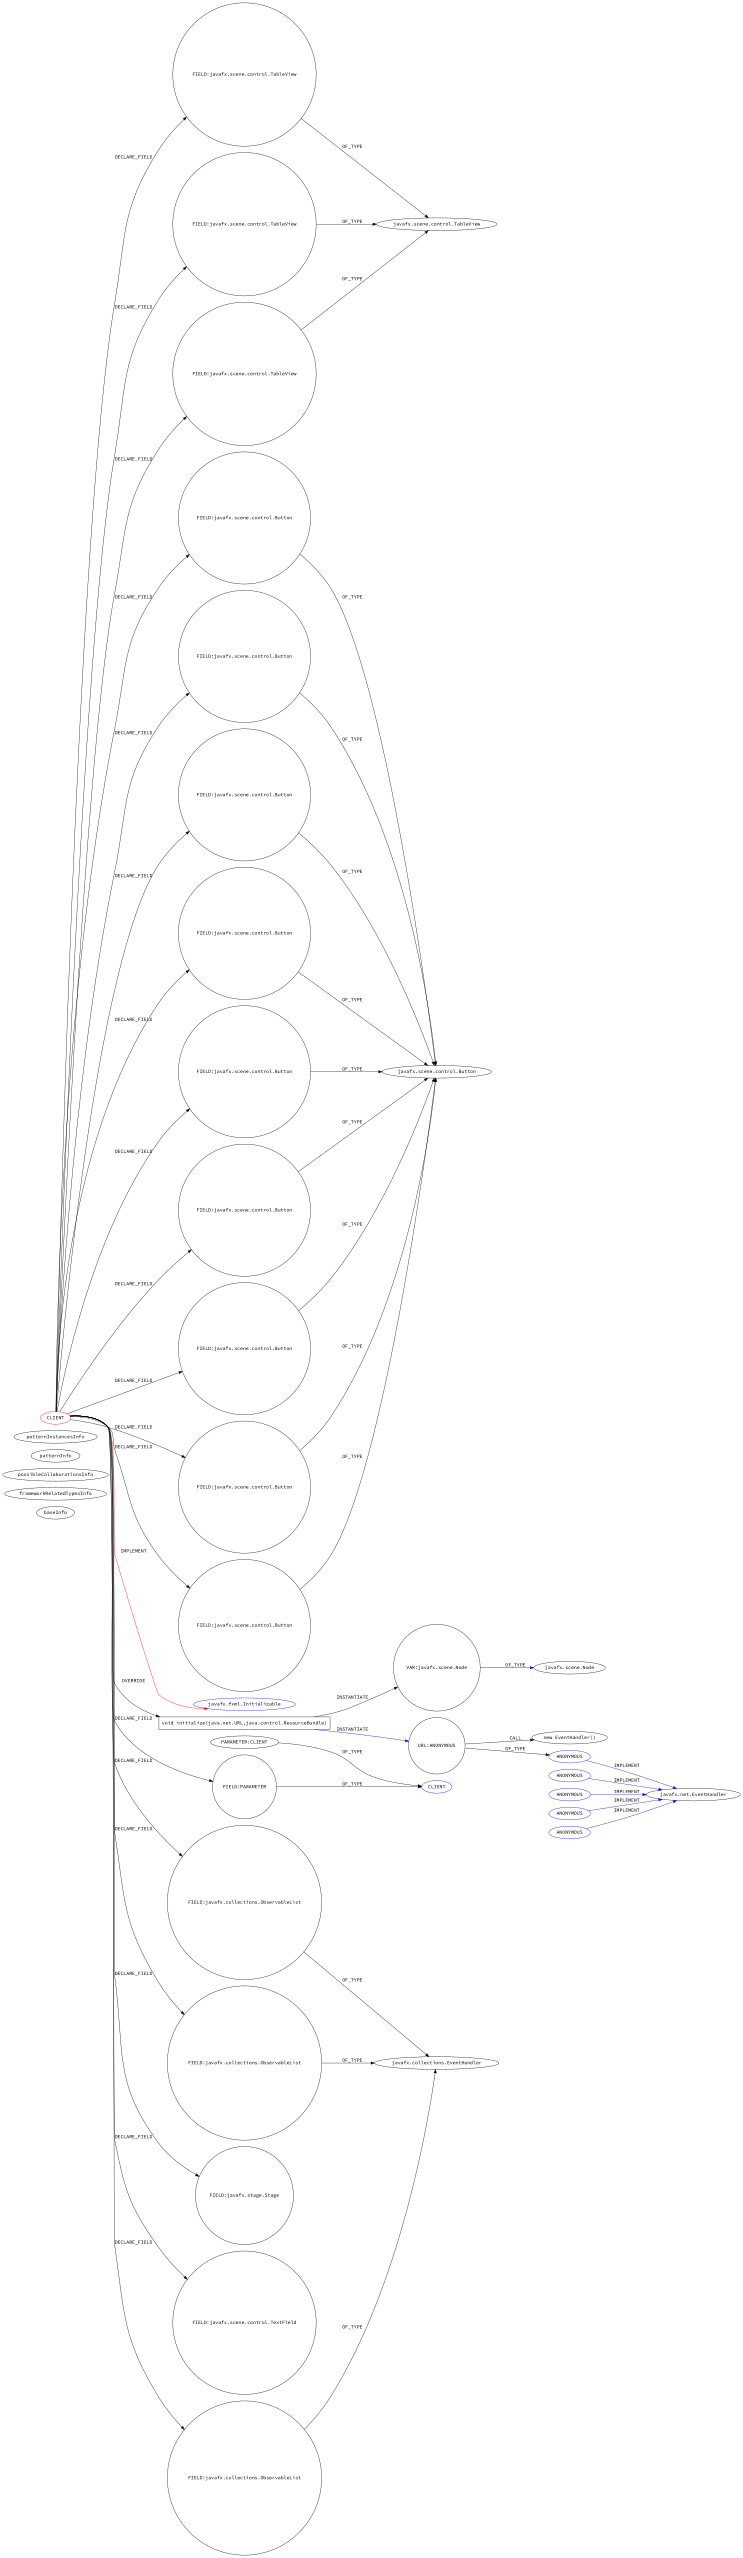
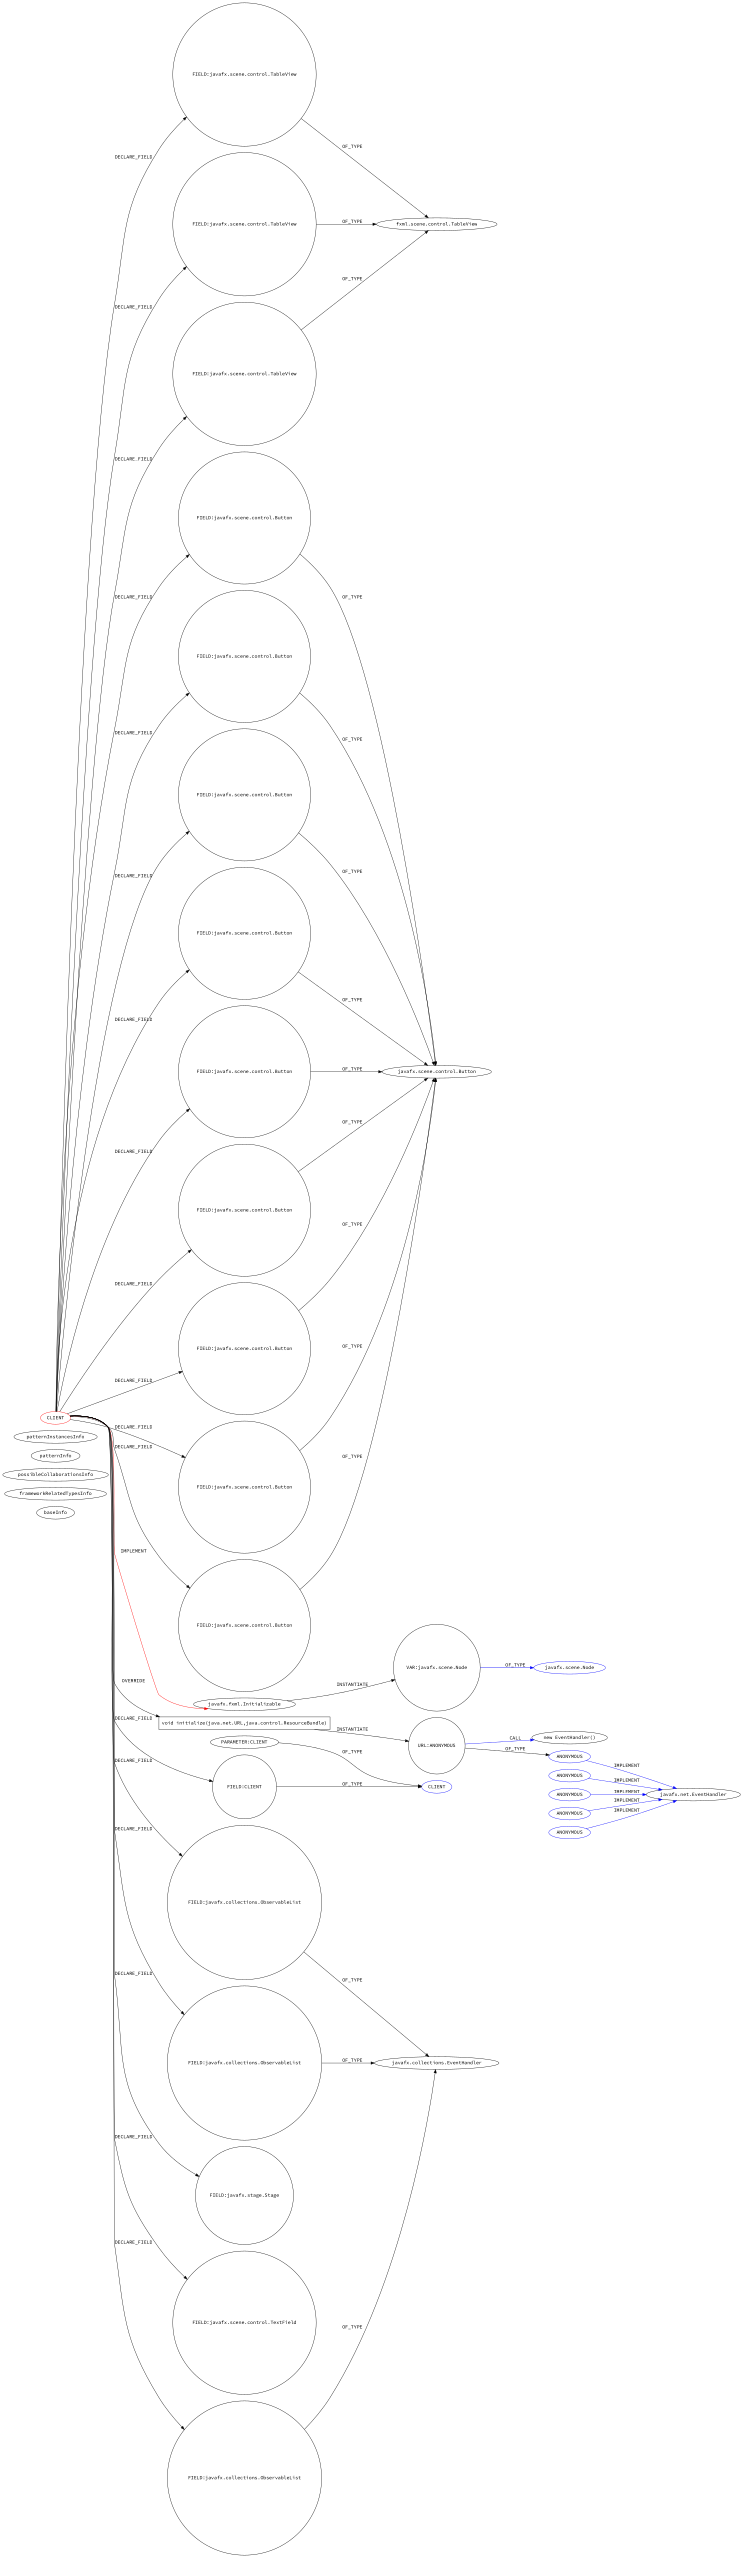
  digraph {
    fontname="Source Code Pro"
    rankdir=LR
    node [fontname="Source Code Pro" isFrameworkType=false vertexType=FIELD_DECLARATION]
    edge [fontname="Source Code Pro"]
    baseInfo [category=pattern graphId=522 isAnonymous=false possibleRelation=true isFrameworkType="" vertexType=""]
    frameworkRelatedTypesInfo [0="javafx.fxml.Initializable" isFrameworkType="" vertexType=""]
    possibleCollaborationsInfo [0="522~INSTANTIATION-OVERRIDING_METHOD_DECLARATION-~javafx.fxml.Initializable ~javafx.event.EventHandler ~false~true" isFrameworkType="" vertexType=""]
    patternInfo [frequency=2.0 patternRootClient=0 isFrameworkType="" vertexType=""]
    patternInstancesInfo [0="diogocs1-FPessoais~/diogocs1-FPessoais/FPessoais-master/FinancasPessoais/src/app/controllers/HomeController.java~HomeController~2490" 1="bianconejo-CEFX~/bianconejo-CEFX/CEFX-master/src/cefx/CEPrincipalController.java~CEPrincipalController~2114" isFrameworkType="" vertexType=""]
-   n6 [label="javafx.scene.control.TableView" vertexType=FRAMEWORK_CLASS_TYPE]
+   n6 [label="fxml.scene.control.TableView" vertexType=FRAMEWORK_CLASS_TYPE]
    n7 [label="FIELD:javafx.scene.control.TableView" shape=circle]
    n8 [label="FIELD:javafx.scene.control.TableView" shape=circle]
    n9 [label="FIELD:javafx.scene.control.TableView" shape=circle]
    n10 [color=red label=CLIENT vertexType=ROOT_CLIENT_CLASS_DECLARATION]
    n11 [label="FIELD:javafx.scene.control.Button" shape=circle]
    n12 [label="FIELD:javafx.scene.control.Button" shape=circle]
    n13 [label="FIELD:javafx.scene.control.Button" shape=circle]
    n14 [label="FIELD:javafx.scene.control.Button" shape=circle]
    n15 [label="FIELD:javafx.scene.control.Button" shape=circle]
    n16 [label="FIELD:javafx.scene.control.Button" shape=circle]
    n17 [label="FIELD:javafx.scene.control.Button" shape=circle]
    n18 [label="FIELD:javafx.scene.control.Button" shape=circle]
    n19 [label="FIELD:javafx.scene.control.Button" shape=circle]
-   n20 [label="FIELD:PARAMETER" shape=circle]
-   n21 [label="javafx.fxml.Initializable" vertexType=FRAMEWORK_INTERFACE_TYPE color=blue]
+   n20 [label="FIELD:CLIENT" shape=circle]
+   n21 [label="javafx.fxml.Initializable" vertexType=FRAMEWORK_INTERFACE_TYPE]
    n22 [label="void initialize(java.net.URL,java.control.ResourceBundle)" shape=box vertexType=OVERRIDING_METHOD_DECLARATION]
    n23 [label="FIELD:javafx.collections.ObservableList" shape=circle]
    n24 [label="FIELD:javafx.collections.ObservableList" shape=circle]
    n25 [label="FIELD:javafx.collections.ObservableList" shape=circle]
    n26 [label="FIELD:javafx.stage.Stage" shape=circle]
    n27 [label="FIELD:javafx.scene.control.TextField" shape=circle]
    n28 [label="javafx.scene.control.Button" vertexType=FRAMEWORK_CLASS_TYPE]
    n29 [color=blue label=CLIENT vertexType=REFERENCE_CLIENT_CLASS_DECLARATION]
    n30 [label="VAR:javafx.scene.Node" shape=circle vertexType=VARIABLE_EXPRESION]
    n31 [label="URL:ANONYMOUS" shape=circle vertexType=VARIABLE_EXPRESION]
    n32 [label="javafx.collections.EventHandler" vertexType=FRAMEWORK_INTERFACE_TYPE]
-   n33 [label="javafx.scene.Node" vertexType=FRAMEWORK_CLASS_TYPE]
+   n33 [label="javafx.scene.Node" vertexType=FRAMEWORK_CLASS_TYPE color=blue]
    n34 [color=blue label=ANONYMOUS vertexType=REFERENCE_ANONYMOUS_DECLARATION]
    n35 [label="new EventHandler()" vertexType=CONSTRUCTOR_CALL]
    n36 [label="PARAMETER:CLIENT" vertexType=PARAMETER_DECLARATION]
    n37 [label="javafx.net.EventHandler" vertexType=FRAMEWORK_INTERFACE_TYPE]
    n38 [color=blue label=ANONYMOUS vertexType=REFERENCE_ANONYMOUS_DECLARATION]
    n39 [color=blue label=ANONYMOUS vertexType=REFERENCE_ANONYMOUS_DECLARATION]
    n40 [color=blue label=ANONYMOUS vertexType=REFERENCE_ANONYMOUS_DECLARATION]
    n41 [color=blue label=ANONYMOUS vertexType=REFERENCE_ANONYMOUS_DECLARATION]
    n7 -> n6 [label=OF_TYPE]
    n8 -> n6 [label=OF_TYPE]
    n9 -> n6 [label=OF_TYPE]
    n10 -> n7 [label=DECLARE_FIELD]
    n10 -> n8 [label=DECLARE_FIELD]
    n10 -> n9 [label=DECLARE_FIELD]
    n10 -> n11 [label=DECLARE_FIELD]
    n10 -> n12 [label=DECLARE_FIELD]
    n10 -> n13 [label=DECLARE_FIELD]
    n10 -> n14 [label=DECLARE_FIELD]
    n10 -> n15 [label=DECLARE_FIELD]
    n10 -> n16 [label=DECLARE_FIELD]
    n10 -> n17 [label=DECLARE_FIELD]
    n10 -> n18 [label=DECLARE_FIELD]
    n10 -> n19 [label=DECLARE_FIELD]
    n10 -> n20 [label=DECLARE_FIELD]
    n10 -> n21 [color=red label=IMPLEMENT]
    n10 -> n22 [label=OVERRIDE]
    n10 -> n23 [label=DECLARE_FIELD]
    n10 -> n24 [label=DECLARE_FIELD]
    n10 -> n25 [label=DECLARE_FIELD]
    n10 -> n26 [label=DECLARE_FIELD]
    n10 -> n27 [label=DECLARE_FIELD]
    n11 -> n28 [label=OF_TYPE]
    n12 -> n28 [label=OF_TYPE]
    n13 -> n28 [label=OF_TYPE]
    n14 -> n28 [label=OF_TYPE]
    n15 -> n28 [label=OF_TYPE]
    n16 -> n28 [label=OF_TYPE]
    n17 -> n28 [label=OF_TYPE]
    n18 -> n28 [label=OF_TYPE]
    n19 -> n28 [label=OF_TYPE]
    n20 -> n29 [label=OF_TYPE]
-   n22 -> n30 [label=INSTANTIATE]
-   n22 -> n31 [label=INSTANTIATE color=blue]
+   n21 -> n30 [label=INSTANTIATE]
+   n22 -> n31 [label=INSTANTIATE]
    n23 -> n32 [label=OF_TYPE]
    n24 -> n32 [label=OF_TYPE]
    n25 -> n32 [label=OF_TYPE]
    n30 -> n33 [color=blue label=OF_TYPE]
    n31 -> n34 [label=OF_TYPE]
-   n31 -> n35 [label=CALL]
+   n31 -> n35 [label=CALL color=blue]
    n34 -> n37 [color=blue label=IMPLEMENT]
    n36 -> n29 [label=OF_TYPE]
    n38 -> n37 [color=blue label=IMPLEMENT]
    n39 -> n37 [color=blue label=IMPLEMENT]
    n40 -> n37 [color=blue label=IMPLEMENT]
    n41 -> n37 [color=blue label=IMPLEMENT]
  }
